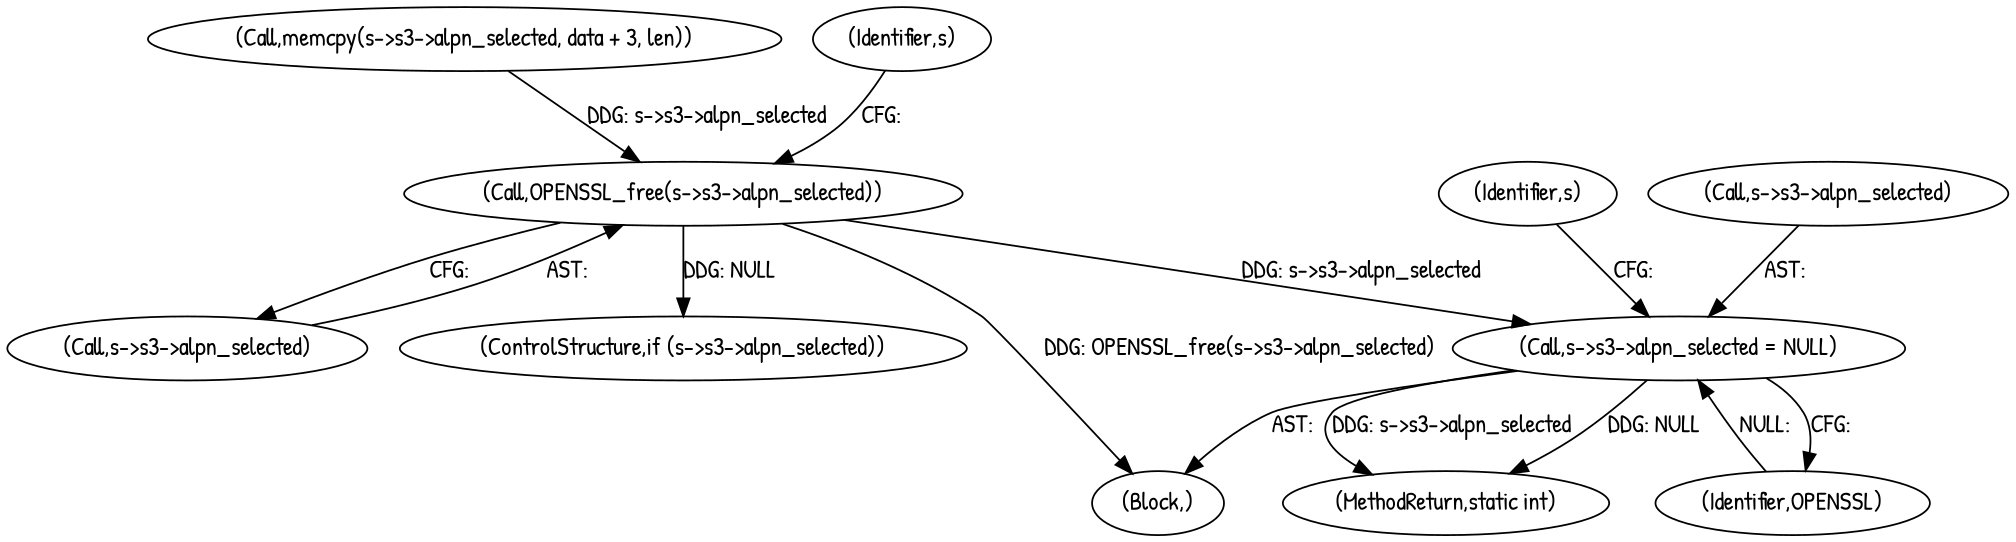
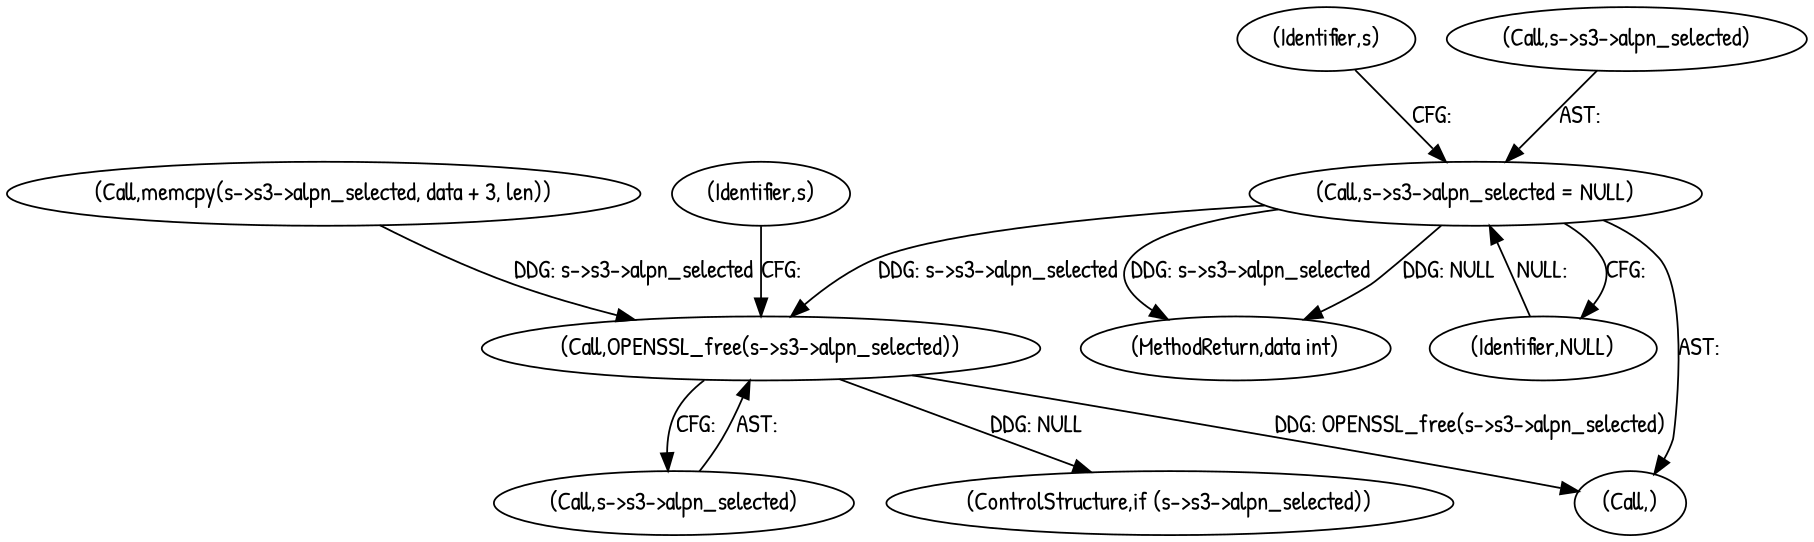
  digraph {
    fontname="Patrick Hand"
    node [fontname="Patrick Hand"]
    edge [fontname="Patrick Hand"]
    n1 [label="(Call,s->s3->alpn_selected = NULL)"]
    n2 [label="(Call,OPENSSL_free(s->s3->alpn_selected))"]
-   n3 [label="(Identifier,OPENSSL)"]
-   n4 [label="(MethodReturn,static int)"]
-   n5 [label="(Block,)"]
+   n3 [label="(Identifier,NULL)"]
+   n4 [label="(MethodReturn,data int)"]
+   n5 [label="(Call,)"]
    n6 [label="(Call,s->s3->alpn_selected)"]
    n7 [label="(ControlStructure,if (s->s3->alpn_selected))"]
    n8 [label="(Call,memcpy(s->s3->alpn_selected, data + 3, len))"]
    n9 [label="(Identifier,s)"]
    n10 [label="(Call,s->s3->alpn_selected)"]
    n11 [label="(Identifier,s)"]
-   n2 -> n1 [label="DDG: s->s3->alpn_selected"]
+   n1 -> n2 [label="DDG: s->s3->alpn_selected"]
    n1 -> n3 [label="CFG: "]
    n1 -> n4 [label="DDG: s->s3->alpn_selected"]
    n1 -> n4 [label="DDG: NULL"]
    n1 -> n5 [label="AST: "]
    n2 -> n5 [label="DDG: OPENSSL_free(s->s3->alpn_selected)"]
    n2 -> n6 [label="CFG: "]
    n2 -> n7 [label="DDG: NULL"]
    n3 -> n1 [label="NULL: "]
    n6 -> n2 [label="AST: "]
    n8 -> n2 [label="DDG: s->s3->alpn_selected"]
    n9 -> n1 [label="CFG: "]
    n10 -> n1 [label="AST: "]
    n11 -> n2 [label="CFG: "]
  }
